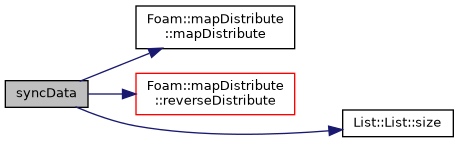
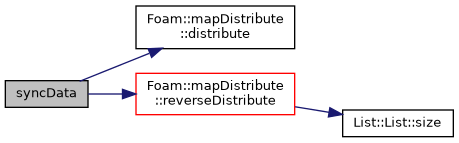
  digraph {
    rankdir=LR
    node [color=black fontname=Helvetica fontsize=10 shape=record]
    edge [color=midnightblue fontname=Helvetica fontsize=10 labelfontname=Helvetica labelfontsize=10 style=solid]
    n1 [fillcolor=grey75 fontcolor=black height=0.2 label=syncData style=filled width=0.4]
-   n2 [height=0.2 label="Foam::mapDistribute\l::mapDistribute" width=0.4]
+   n2 [height=0.2 label="Foam::mapDistribute\l::distribute" width=0.4]
    n3 [color=red height=0.2 label="Foam::mapDistribute\l::reverseDistribute" width=0.4]
    n4 [height=0.2 label="List::List::size" width=0.4]
    n1 -> n2
    n1 -> n3
-   n1 -> n4
+   n3 -> n4
  }
